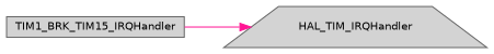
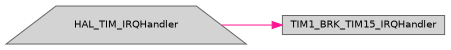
  digraph {
    rankdir=RL
    node [fillcolor=lightgrey fontname=Helvetica fontsize=10 style=filled]
    n1 [color=gray40 fontcolor=black height=0.2 label=HAL_TIM_IRQHandler shape=trapezium width=0.4]
    n2 [color=grey40 height=0.2 label=TIM1_BRK_TIM15_IRQHandler shape=box width=0.4]
-   n1 -> n2 [color=deeppink dir=back fontname=Helvetica fontsize=10 labelfontname=Helvetica labelfontsize=10 style=solid]
+   n2 -> n1 [color=deeppink dir=back fontname=Helvetica fontsize=10 labelfontname=Helvetica labelfontsize=10 style=solid]
  }
